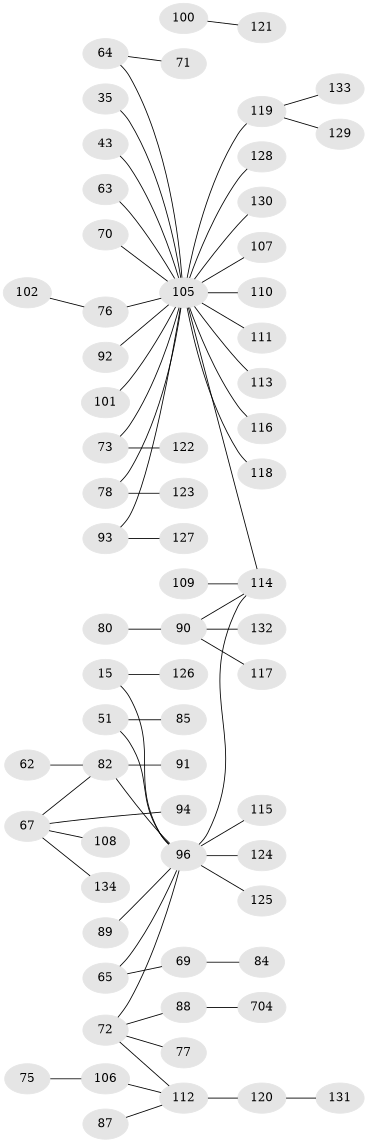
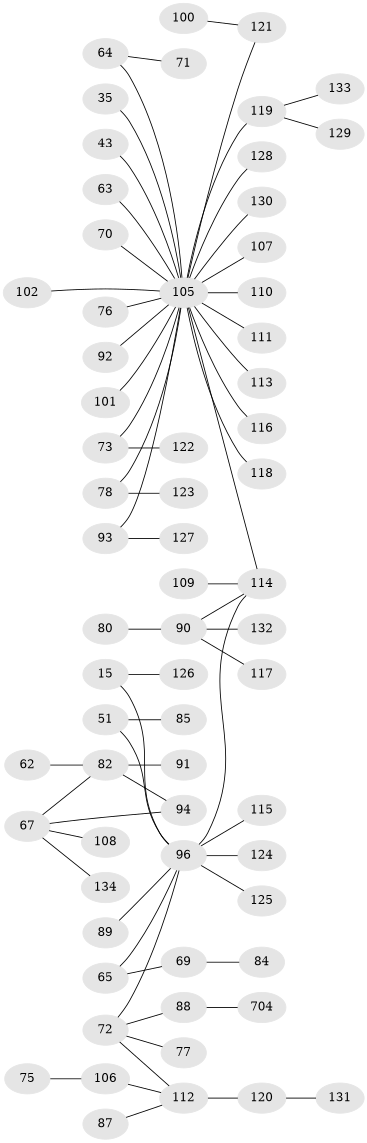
  graph {
    rankdir=LR
    node [color=gray90 style=filled]
    96 [super="+45+38"]
    114 [super="+95"]
    115
    124
    125
    15
    126
    105 [super="+99+53+54+74+97"]
    121 [super="+81"]
    107
    110
    111
    113
    116
    118
    119 [super="+83+103"]
    128
    130
    35
    43
    51
    85
    82 [super="+46"]
    91
    62
    63
    64
    71
    65
    69
    84
    67 [super="+39+60"]
    94
    108
    134
    70
    72 [super="+50"]
    77
    88
    112 [super="+59"]
    n41 [label=704]
    120 [super="+98"]
    73
    122
    106 [super="+57"]
    75
    76
    78
    123
    90 [super="+66+48"]
    117
    132
    80
    87
    89
    92
    93
    127
    100
    101
    102
    129
    133
    109
    131
    96 -- 114
    96 -- 115
    96 -- 124
    96 -- 125
    15 -- 96
    15 -- 126
    105 -- 114
+   105 -- 121
    105 -- 107
    105 -- 110
    105 -- 111
    105 -- 113
    105 -- 116
    105 -- 118
    105 -- 119
    105 -- 128
    105 -- 130
    119 -- 129
    119 -- 133
    35 -- 105
    43 -- 105
    51 -- 96
    51 -- 85
-   82 -- 96
+   82 -- 94
    82 -- 91
    62 -- 82
    63 -- 105
    64 -- 105
    64 -- 71
    65 -- 96
    65 -- 69
    69 -- 84
    67 -- 82
    67 -- 94
    67 -- 108
    67 -- 134
    70 -- 105
    72 -- 96
    72 -- 77
    72 -- 88
    72 -- 112
    88 -- n41
    112 -- 120
    120 -- 131
    73 -- 105
    73 -- 122
    106 -- 112
    75 -- 106
    76 -- 105
    78 -- 105
    78 -- 123
    90 -- 114
    90 -- 117
    90 -- 132
    80 -- 90
    87 -- 112
    89 -- 96
    92 -- 105
    93 -- 105
    93 -- 127
    100 -- 121
    101 -- 105
-   102 -- 76
+   102 -- 105
    109 -- 114
  }
